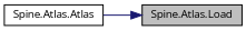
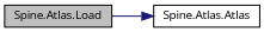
  digraph {
    rankdir=RL
    fontname="Open Sans"
    node [color=black fontname="Open Sans" fontsize=10 shape=record style=filled]
    n1 [fillcolor=grey75 fontcolor=black height=0.2 label="Spine.Atlas.Load" width=0.4]
    n2 [fillcolor=white height=0.2 label="Spine.Atlas.Atlas" width=0.4]
-   n1 -> n2 [color=midnightblue dir=back fontname="Open Sans" fontsize=10 labelfontname=Helvetica labelfontsize=10 style=solid]
+   n2 -> n1 [color=midnightblue dir=back fontname="Open Sans" fontsize=10 labelfontname=Helvetica labelfontsize=10 style=solid]
  }
